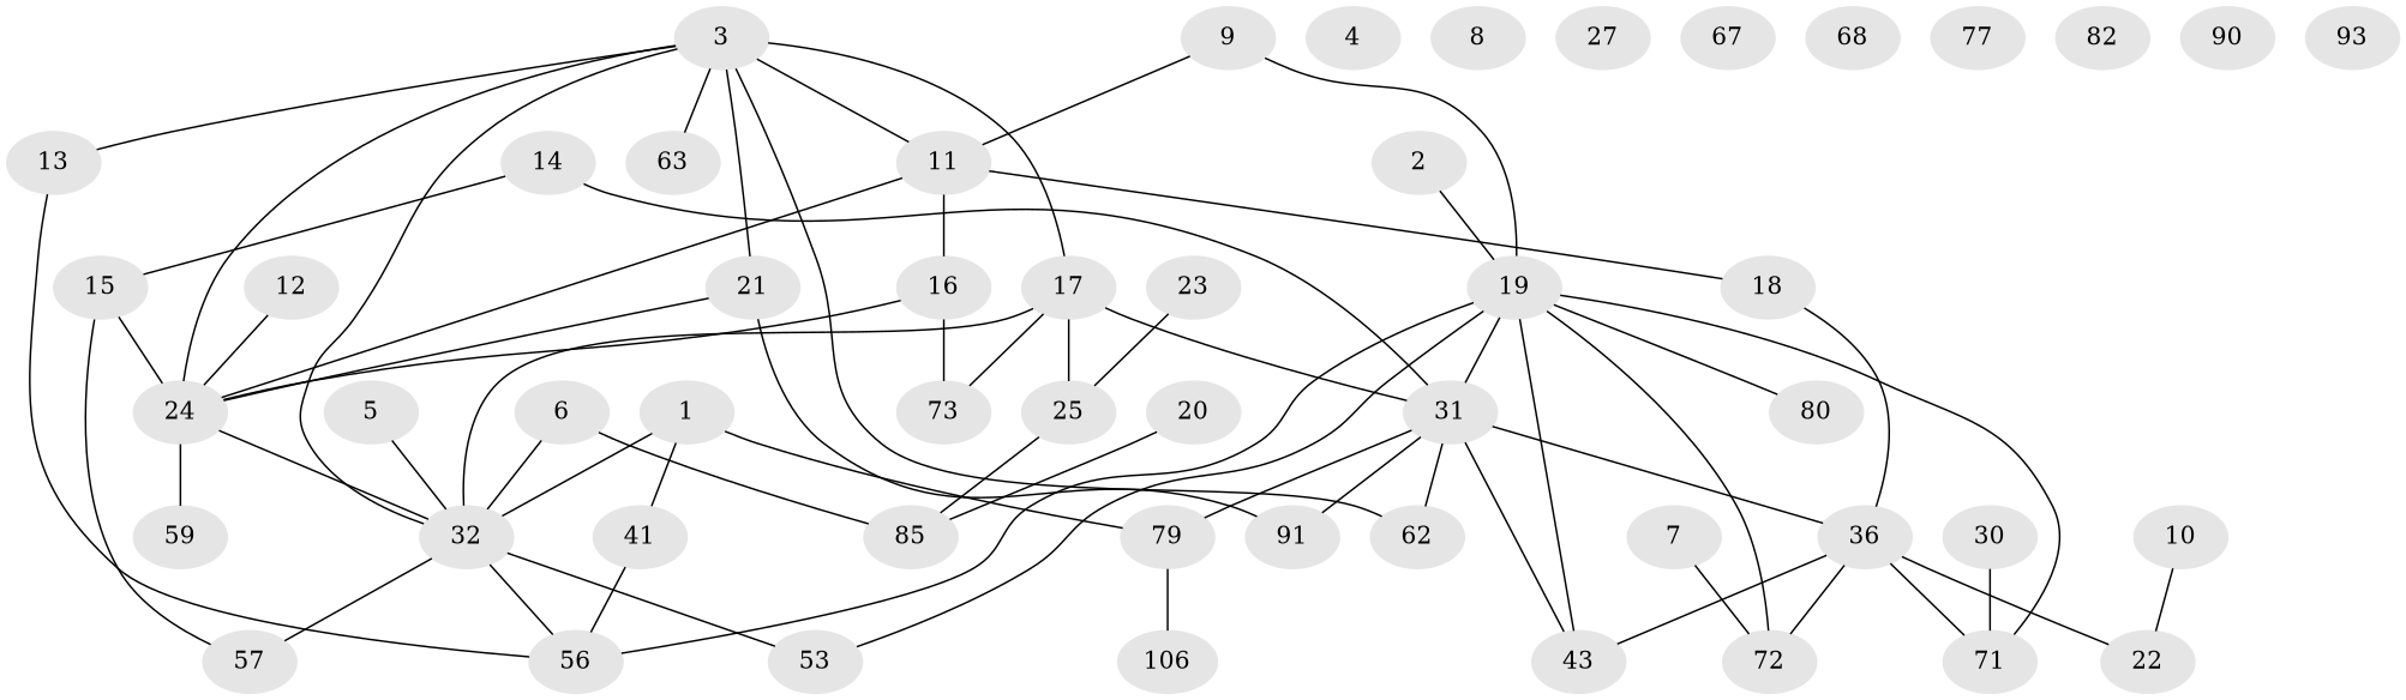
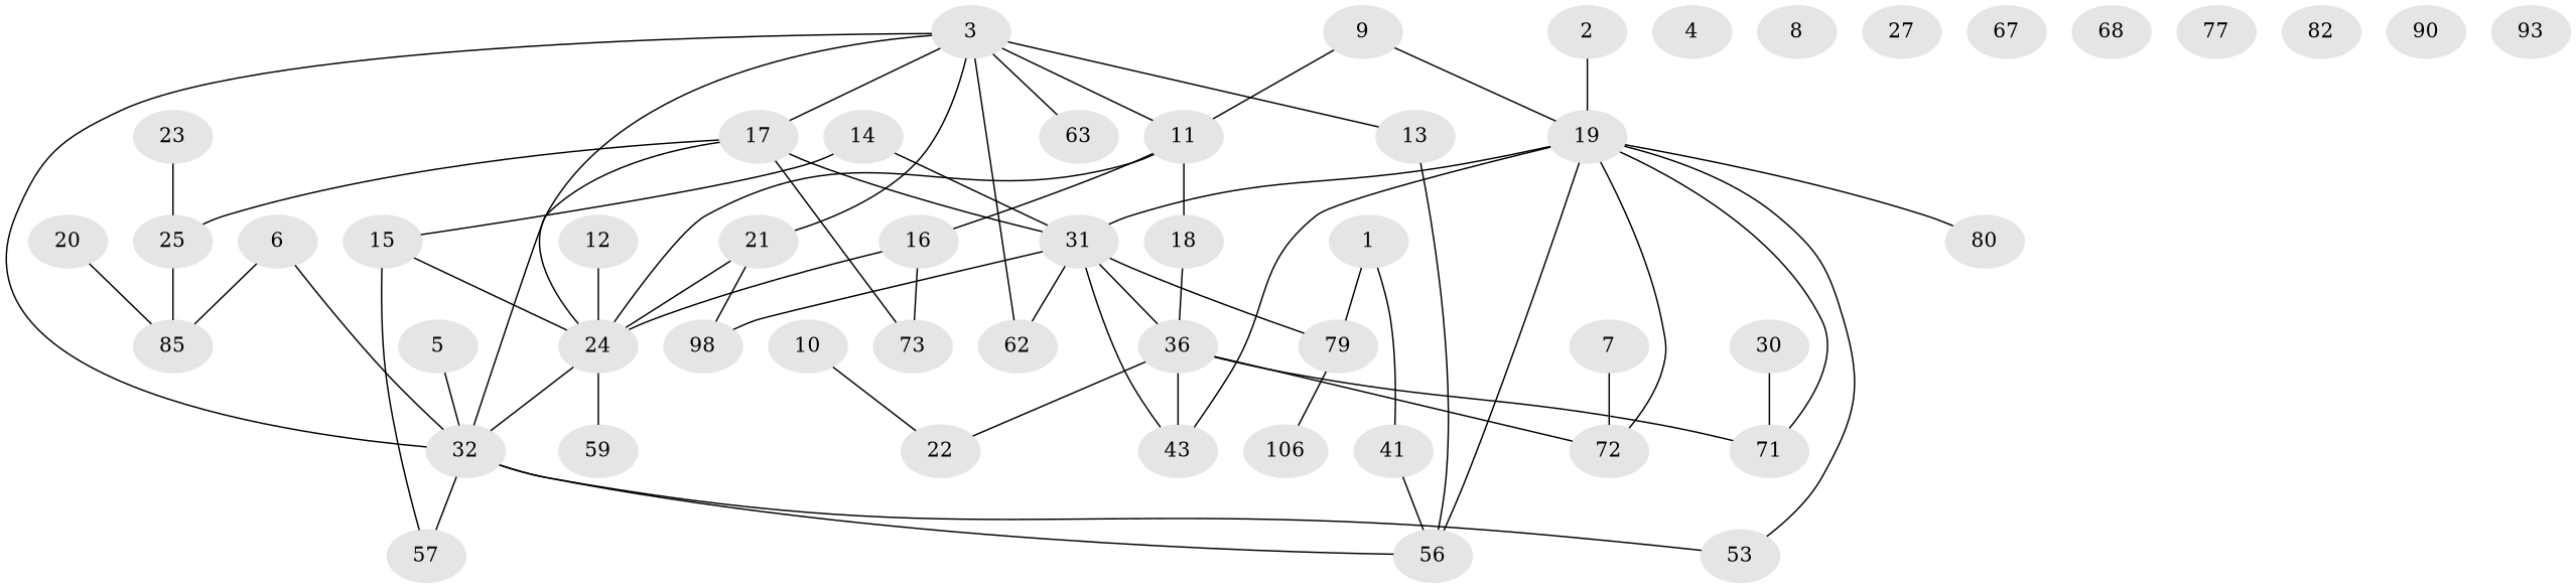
  graph {
    node [color=gray90 style=filled]
    1 [super="+46"]
    32 [super="+92+50+47+78"]
    41 [super="+49"]
    79 [super="+87"]
    56 [super="+65"]
    57
    53
    106
    19 [super="+97+34"]
    72
    31 [super="+98+38+66+37"]
    43
    71 [super="+76"]
    80
    2
    3 [super="+39+104+48+40"]
    11 [super="+103+60+75"]
    13 [super="+44"]
    17 [super="+22+102+28"]
    21 [super="+69+54"]
    24 [super="+35+33+45"]
    62
    63
    16
    18 [super="+84"]
    73
    25 [super="+29"]
-   91
+   91 [label=98]
    59 [super="+86"]
    4 [super="+100"]
    5
    6
    85
    7
    8 [super="+61"]
    9 [super="+51"]
    10 [super="+26"]
    n38 [label=22 super="+64"]
    36 [super="+74+55+58"]
    12
    14 [super="+70"]
    15
    20
    23
    27
    30
    67
    68
    77
    82
    90
    93
-   1 -- 32
    1 -- 41
    1 -- 79
    32 -- 56
    32 -- 57
    32 -- 53
    41 -- 56
    79 -- 106
    19 -- 56
    19 -- 53
    19 -- 72
    19 -- 31
    19 -- 43
    19 -- 71
    19 -- 80
    31 -- 79
    31 -- 43
    31 -- 62
    31 -- 91
    31 -- 36
    2 -- 19
    3 -- 32
    3 -- 11
    3 -- 13
    3 -- 17
    3 -- 21
    3 -- 24
    3 -- 62
    3 -- 63
    11 -- 24
    11 -- 16
    11 -- 18
    13 -- 56
    17 -- 32
    17 -- 31
    17 -- 73
    17 -- 25
    21 -- 24
    21 -- 91
    24 -- 32
    24 -- 59
    16 -- 24 [weight=2]
    16 -- 73
    18 -- 36
    25 -- 85
    5 -- 32
    6 -- 32
    6 -- 85
    7 -- 72
    9 -- 19
    9 -- 11
    10 -- n38
    36 -- 72
    36 -- 43
    36 -- 71
    36 -- n38
    12 -- 24
    14 -- 31
    14 -- 15
    15 -- 57
    15 -- 24
    20 -- 85
    23 -- 25
    30 -- 71
  }
